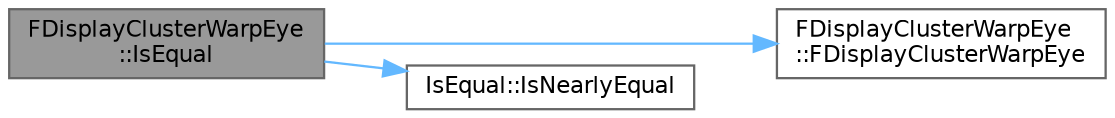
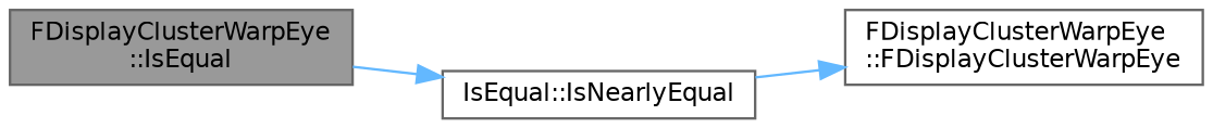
  digraph {
    rankdir=LR
    node [color=grey40 fillcolor=white fontname=Helvetica fontsize=10 shape=box style=filled]
    edge [color=steelblue1 fontname=Helvetica fontsize=10 labelfontname=Helvetica labelfontsize=10 style=solid]
    n1 [color=gray40 fillcolor=grey60 fontcolor=black height=0.2 label="FDisplayClusterWarpEye\l::IsEqual" width=0.4]
    n2 [height=0.2 label="FDisplayClusterWarpEye\l::FDisplayClusterWarpEye" width=0.4]
    n3 [height=0.2 label="IsEqual::IsNearlyEqual" width=0.4]
-   n1 -> n2
+   n3 -> n2
    n1 -> n3
  }
